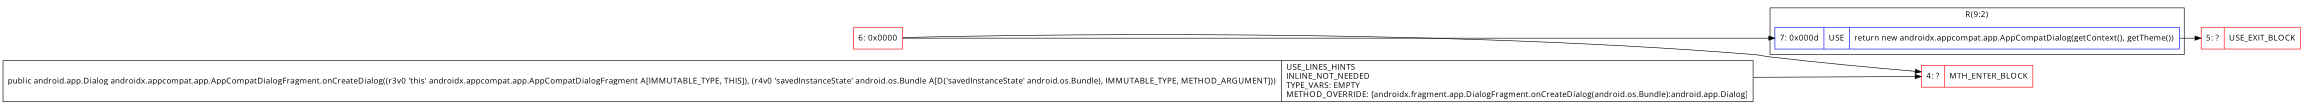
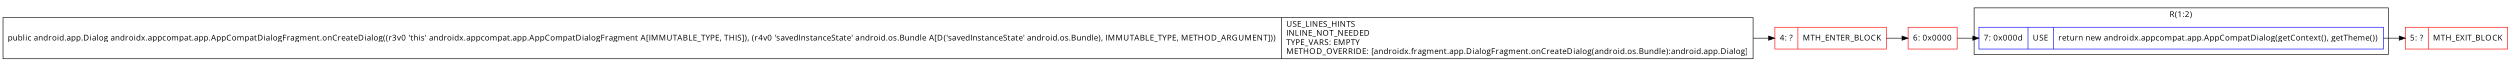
  digraph {
    fontname="Open Sans"
    rankdir=LR
    node [color=red fontname="Open Sans" shape=record]
    edge [fontname="Open Sans"]
    n1 [color=blue label="{7\:\ 0x000d|USE\l|return new androidx.appcompat.app.AppCompatDialog(getContext(), getTheme())\l}"]
-   n2 [label="{5\:\ ?|USE_EXIT_BLOCK\l}"]
+   n2 [label="{5\:\ ?|MTH_EXIT_BLOCK\l}"]
    n3 [label="{4\:\ ?|MTH_ENTER_BLOCK\l}"]
    n4 [label="{6\:\ 0x0000}"]
    n5 [label="{public android.app.Dialog androidx.appcompat.app.AppCompatDialogFragment.onCreateDialog((r3v0 'this' androidx.appcompat.app.AppCompatDialogFragment A[IMMUTABLE_TYPE, THIS]), (r4v0 'savedInstanceState' android.os.Bundle A[D('savedInstanceState' android.os.Bundle), IMMUTABLE_TYPE, METHOD_ARGUMENT]))  | USE_LINES_HINTS\lINLINE_NOT_NEEDED\lTYPE_VARS: EMPTY\lMETHOD_OVERRIDE: [androidx.fragment.app.DialogFragment.onCreateDialog(android.os.Bundle):android.app.Dialog]\l}" color=""]
    subgraph cluster_1 {
-     label="R(9:2)"
+     label="R(1:2)"
      n1
    }
    n1 -> n2
-   n4 -> n3
+   n3 -> n4
    n4 -> n1
    n5 -> n3
  }
